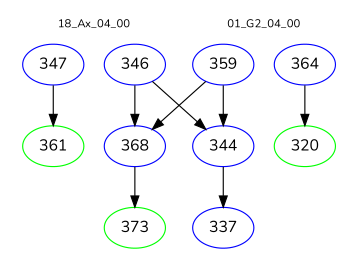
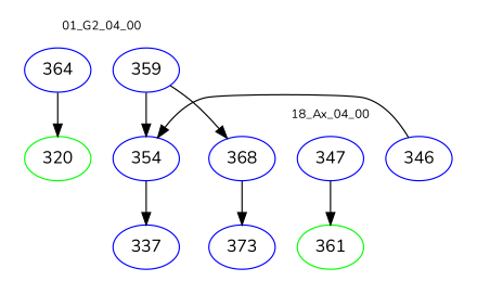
  digraph {
    fontname=Nunito
    node [color=blue fontname=Nunito]
    edge [color=black fontname=Nunito]
    n1 [label=346]
    n2 [label=347]
    n3 [label=368]
    n4 [color=green label=361]
-   n5 [color=green label=373]
+   n5 [label=373]
    n6 [label=359]
-   n7 [label=344]
+   n7 [label=354]
    n8 [label=364]
    n9 [label=337]
    n10 [color=green label=320]
    subgraph cluster_1 {
      color=white
      fontsize=10
      label="18_Ax_04_00"
      n1
      n2
      n3
      n4
      n5
    }
    subgraph cluster_2 {
      color=white
      fontsize=10
      label="01_G2_04_00"
      n6
      n7
      n8
      n9
      n10
    }
-   n1 -> n3
    n1 -> n7
    n2 -> n4
    n3 -> n5
    n6 -> n3
    n6 -> n7
    n7 -> n9
    n8 -> n10
  }
